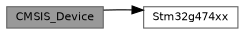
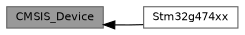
  digraph {
    rankdir=LR
    node [fontname=Helvetica fontsize=10 shape=box style=filled]
    n1 [color=gray40 fillcolor=grey60 fontcolor=black height=0.2 label=CMSIS_Device width=0.4]
    n2 [color=grey40 fillcolor=white height=0.2 label=Stm32g474xx width=0.4]
-   n2 -> n1 [dir=back fontname=Helvetica fontsize=10 labelfontname=Helvetica labelfontsize=10 shape=plaintext style=solid]
+   n1 -> n2 [dir=back fontname=Helvetica fontsize=10 labelfontname=Helvetica labelfontsize=10 shape=plaintext style=solid]
  }
